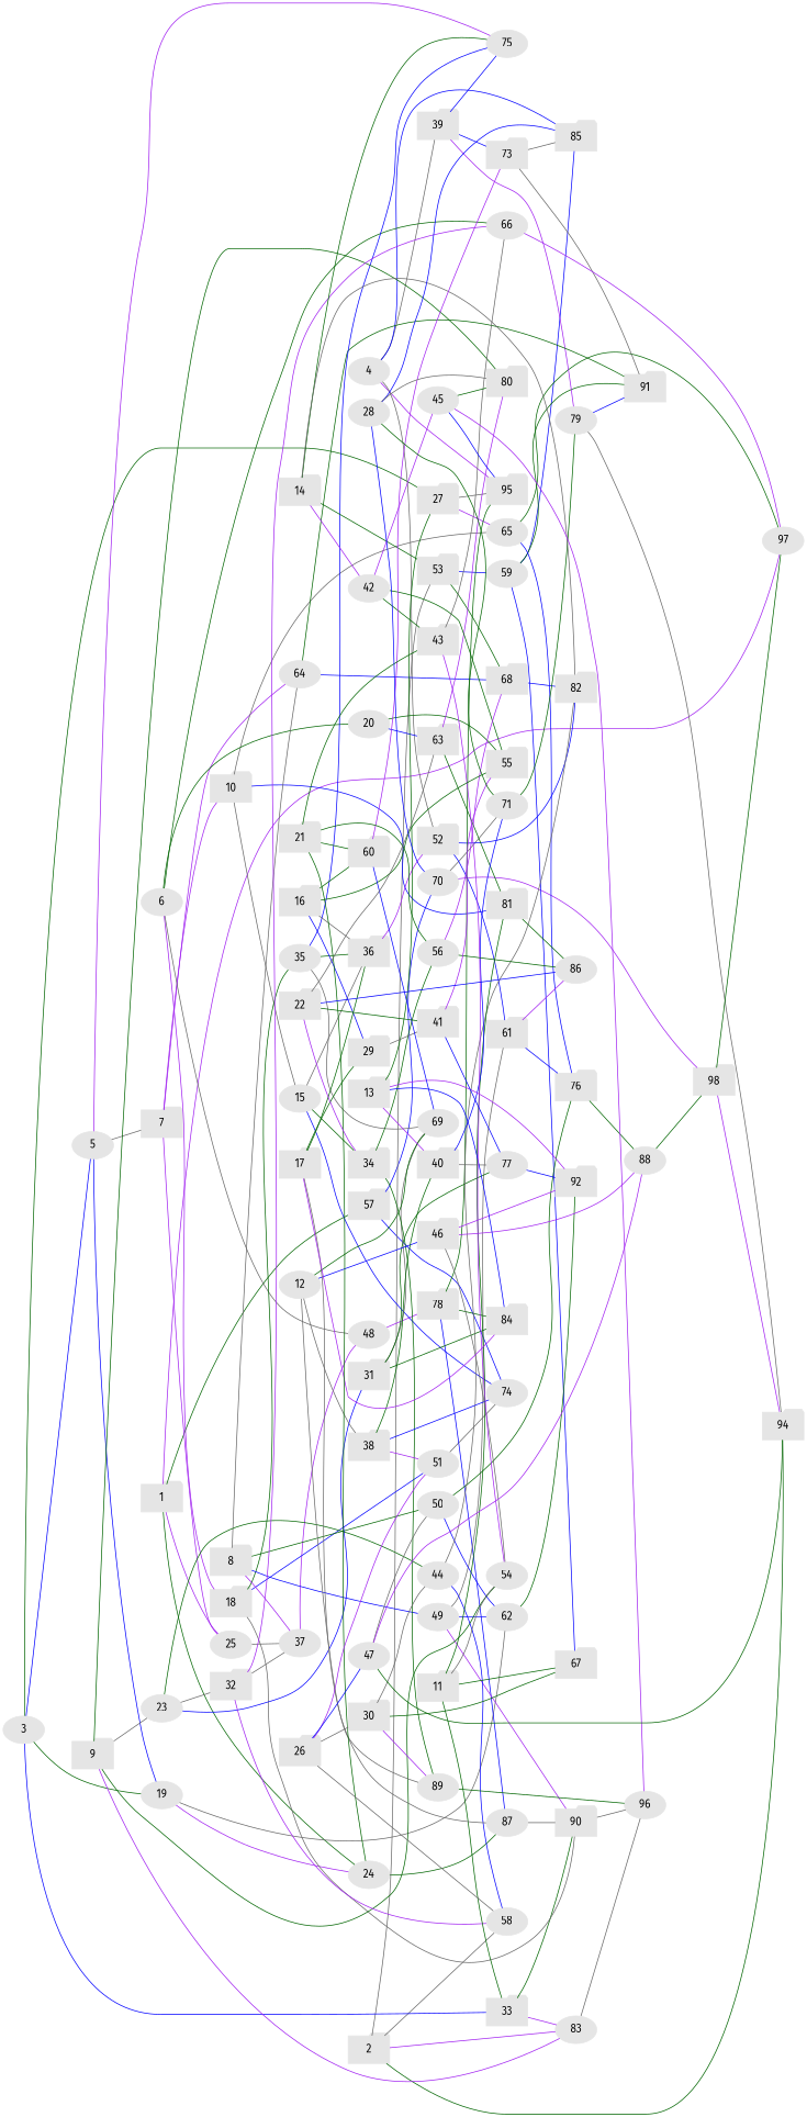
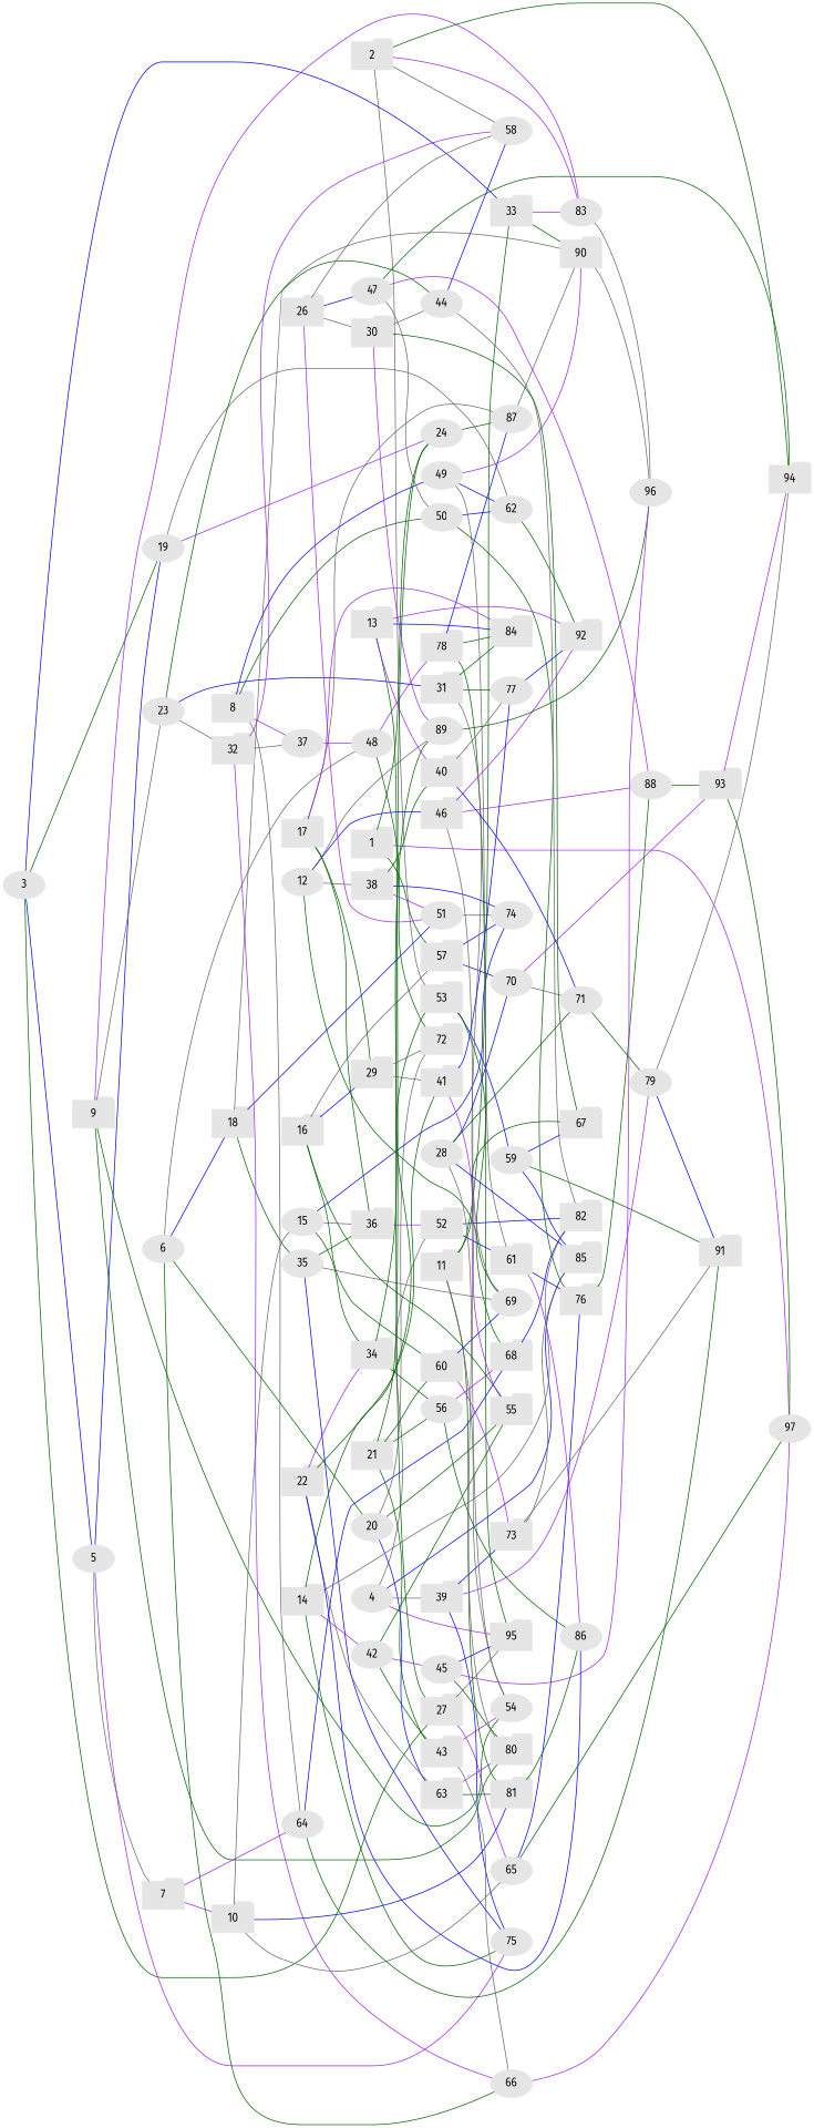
  graph {
    fontname="Fira Sans"
    rankdir=LR
    node [color=gray90 fontname="Fira Sans" shape=folder style=filled]
    edge [color=darkgreen fontname="Fira Sans"]
    24 [shape=ellipse]
    1
-   25 [shape=ellipse]
    57
    97 [shape=ellipse]
    87 [shape=ellipse]
    37 [shape=ellipse]
    74 [shape=ellipse]
    70 [shape=ellipse]
    2
    53
    58 [shape=ellipse]
    83 [shape=ellipse]
    94
    59 [shape=ellipse]
    68
    96 [shape=ellipse]
    3 [shape=ellipse]
    5 [shape=ellipse]
    19 [shape=ellipse]
    27
    33
    7
    75 [shape=ellipse]
    62 [shape=ellipse]
    95
    65 [shape=ellipse]
    90
    4 [shape=ellipse]
    39
    52
    85
    73
    79 [shape=ellipse]
    82
    61
    10
    64 [shape=ellipse]
    6 [shape=ellipse]
    18
    20 [shape=ellipse]
    48 [shape=ellipse]
    66 [shape=ellipse]
    35 [shape=ellipse]
    51 [shape=ellipse]
    55
    63
+   72
    78
    15 [shape=ellipse]
    81
    91
    8
    49 [shape=ellipse]
    50 [shape=ellipse]
    76
    9
    23 [shape=ellipse]
    54 [shape=ellipse]
    80
    31
    32
    44 [shape=ellipse]
    34
    36
    86 [shape=ellipse]
    11
    67
    12 [shape=ellipse]
    38
    46
    69 [shape=ellipse]
    89 [shape=ellipse]
    40
    92
    88 [shape=ellipse]
    13
    84
    71 [shape=ellipse]
    77 [shape=ellipse]
    14
    42 [shape=ellipse]
    43
    45 [shape=ellipse]
    56 [shape=ellipse]
    16
    29
    60
    41
    17
    21
    22
    26
    30
    47 [shape=ellipse]
    28 [shape=ellipse]
-   93 [label=98]
+   93
    24 -- 87
    1 -- 24
-   1 -- 25 [color=purple]
    1 -- 57
    1 -- 97 [color=purple]
-   25 -- 37 [color=gray40]
    57 -- 74 [color=blue]
    57 -- 70 [color=blue]
    87 -- 90 [color=gray40]
    37 -- 48 [color=purple]
    70 -- 71 [color=gray40]
    70 -- 93 [color=purple]
    2 -- 53 [color=gray40]
    2 -- 58 [color=gray40]
    2 -- 83 [color=purple]
    2 -- 94
    53 -- 59 [color=blue]
    53 -- 68
    83 -- 96 [color=gray40]
    59 -- 85 [color=blue]
    59 -- 91
    59 -- 67 [color=blue]
    68 -- 82 [color=blue]
    3 -- 5 [color=blue]
    3 -- 19
    3 -- 27
    3 -- 33 [color=blue]
    5 -- 19 [color=blue]
    5 -- 7 [color=gray40]
    5 -- 75 [color=purple]
    19 -- 24 [color=purple]
    19 -- 62 [color=gray40]
    27 -- 95 [color=gray40]
    27 -- 65 [color=purple]
    33 -- 83 [color=purple]
    33 -- 90
-   7 -- 25 [color=purple]
    7 -- 10 [color=purple]
    7 -- 64 [color=purple]
    62 -- 92
    65 -- 97
    65 -- 76 [color=blue]
    90 -- 96 [color=gray40]
    4 -- 95 [color=purple]
    4 -- 39 [color=gray40]
    4 -- 52 [color=gray40]
    4 -- 85 [color=blue]
    39 -- 75 [color=blue]
    39 -- 73 [color=blue]
    39 -- 79 [color=purple]
    52 -- 82 [color=blue]
    52 -- 61 [color=blue]
    73 -- 85 [color=gray40]
    73 -- 91 [color=gray40]
    79 -- 94 [color=gray40]
    79 -- 91 [color=blue]
    61 -- 76 [color=blue]
    61 -- 86 [color=purple]
    10 -- 65 [color=gray40]
    10 -- 15 [color=gray40]
    10 -- 81 [color=blue]
    64 -- 68 [color=blue]
    64 -- 91
-   6 -- 18 [color=purple]
+   6 -- 18 [color=blue]
    6 -- 20
    6 -- 48 [color=gray40]
    6 -- 66
    18 -- 90 [color=gray40]
    18 -- 35
    18 -- 51 [color=blue]
    20 -- 55
    20 -- 63 [color=blue]
+   20 -- 72 [color=gray40]
+   48 -- 72
    48 -- 78 [color=purple]
    66 -- 97 [color=purple]
    35 -- 75 [color=blue]
    35 -- 36
    35 -- 69 [color=gray40]
    51 -- 74 [color=gray40]
    63 -- 81
    63 -- 80 [color=purple]
    78 -- 87 [color=blue]
    78 -- 95
    78 -- 84
    15 -- 74 [color=blue]
    15 -- 34
    15 -- 36 [color=gray40]
    81 -- 86
    8 -- 37 [color=purple]
    8 -- 64 [color=gray40]
    8 -- 49 [color=blue]
    8 -- 50
    49 -- 62 [color=blue]
    49 -- 90 [color=purple]
    49 -- 61 [color=gray40]
    50 -- 62 [color=blue]
    50 -- 76
    76 -- 88
    9 -- 83 [color=purple]
    9 -- 23 [color=gray40]
    9 -- 54
    9 -- 80
    23 -- 31 [color=blue]
    23 -- 32 [color=gray40]
    23 -- 44
    31 -- 69 [color=gray40]
    31 -- 84
    31 -- 77
    32 -- 37 [color=gray40]
    32 -- 58 [color=purple]
    32 -- 66 [color=purple]
    44 -- 58 [color=blue]
    44 -- 82 [color=gray40]
    34 -- 89
    34 -- 56
    36 -- 52 [color=purple]
    11 -- 33
    11 -- 81
    11 -- 54 [color=gray40]
    11 -- 67
    12 -- 38 [color=gray40]
    12 -- 46 [color=blue]
    12 -- 69
    12 -- 89 [color=gray40]
    38 -- 74 [color=blue]
    38 -- 51 [color=purple]
    38 -- 40
    46 -- 54 [color=gray40]
    46 -- 92 [color=purple]
    46 -- 88 [color=purple]
    89 -- 96
    40 -- 71 [color=blue]
    40 -- 77 [color=gray40]
    88 -- 93
    13 -- 27
    13 -- 40 [color=purple]
    13 -- 92 [color=purple]
    13 -- 84 [color=blue]
    71 -- 79
    77 -- 92 [color=blue]
    14 -- 53
    14 -- 75
    14 -- 82 [color=gray40]
    14 -- 42 [color=purple]
    42 -- 55
    42 -- 43
    42 -- 45 [color=purple]
    43 -- 66 [color=gray40]
    43 -- 54 [color=purple]
    45 -- 96 [color=purple]
    45 -- 95 [color=blue]
    45 -- 80
    56 -- 68 [color=purple]
    56 -- 86
-   16 -- 36 [color=gray40]
+   16 -- 57 [color=gray40]
    16 -- 55
    16 -- 29 [color=blue]
    16 -- 60
+   29 -- 72 [color=gray40]
    29 -- 41 [color=gray40]
    60 -- 73 [color=purple]
    60 -- 69 [color=blue]
    41 -- 55 [color=purple]
    41 -- 77 [color=blue]
    17 -- 87 [color=gray40]
    17 -- 36
    17 -- 84 [color=purple]
    17 -- 29
    21 -- 24
    21 -- 43
    21 -- 56
    21 -- 60
    22 -- 63 [color=gray40]
    22 -- 34 [color=purple]
    22 -- 86 [color=blue]
    22 -- 41
    26 -- 58 [color=gray40]
    26 -- 51 [color=purple]
    26 -- 30 [color=gray40]
    26 -- 47 [color=blue]
    30 -- 44 [color=gray40]
    30 -- 67
    30 -- 89 [color=purple]
    47 -- 94
    47 -- 50 [color=gray40]
    47 -- 88 [color=purple]
    28 -- 70 [color=blue]
    28 -- 85 [color=blue]
    28 -- 80 [color=gray40]
    28 -- 71
    93 -- 97
    93 -- 94 [color=purple]
  }
